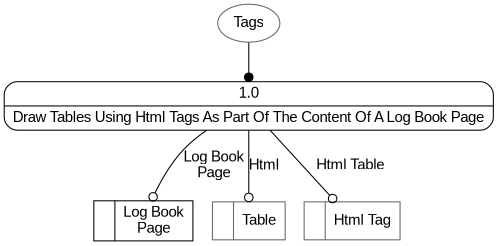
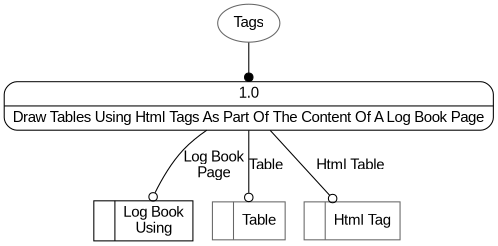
  digraph {
    fontname="Liberation Sans"
    node [color=gray40 fontname="Liberation Sans" shape=record]
    edge [arrowhead=odot fontname="Liberation Sans"]
-   n1 [color=black label="<f0>  |<f1> Log Book\nPage "]
+   n1 [color=black label="<f0>  |<f1> Log Book\nUsing "]
    n2 [label="<f0>  |<f1> Table "]
    n3 [label="<f0>  |<f1> Html Tag "]
    n4 [label=Tags shape=ellipse]
    n5 [color=black label="{<f0> 1.0|<f1> Draw Tables Using Html Tags As Part Of The Content Of A Log Book Page }" shape=Mrecord]
    n4 -> n5 [arrowhead=dot]
    n5 -> n1 [label="Log Book\nPage"]
-   n5 -> n2 [label=Html]
+   n5 -> n2 [label=Table]
    n5 -> n3 [label="Html Table"]
  }
